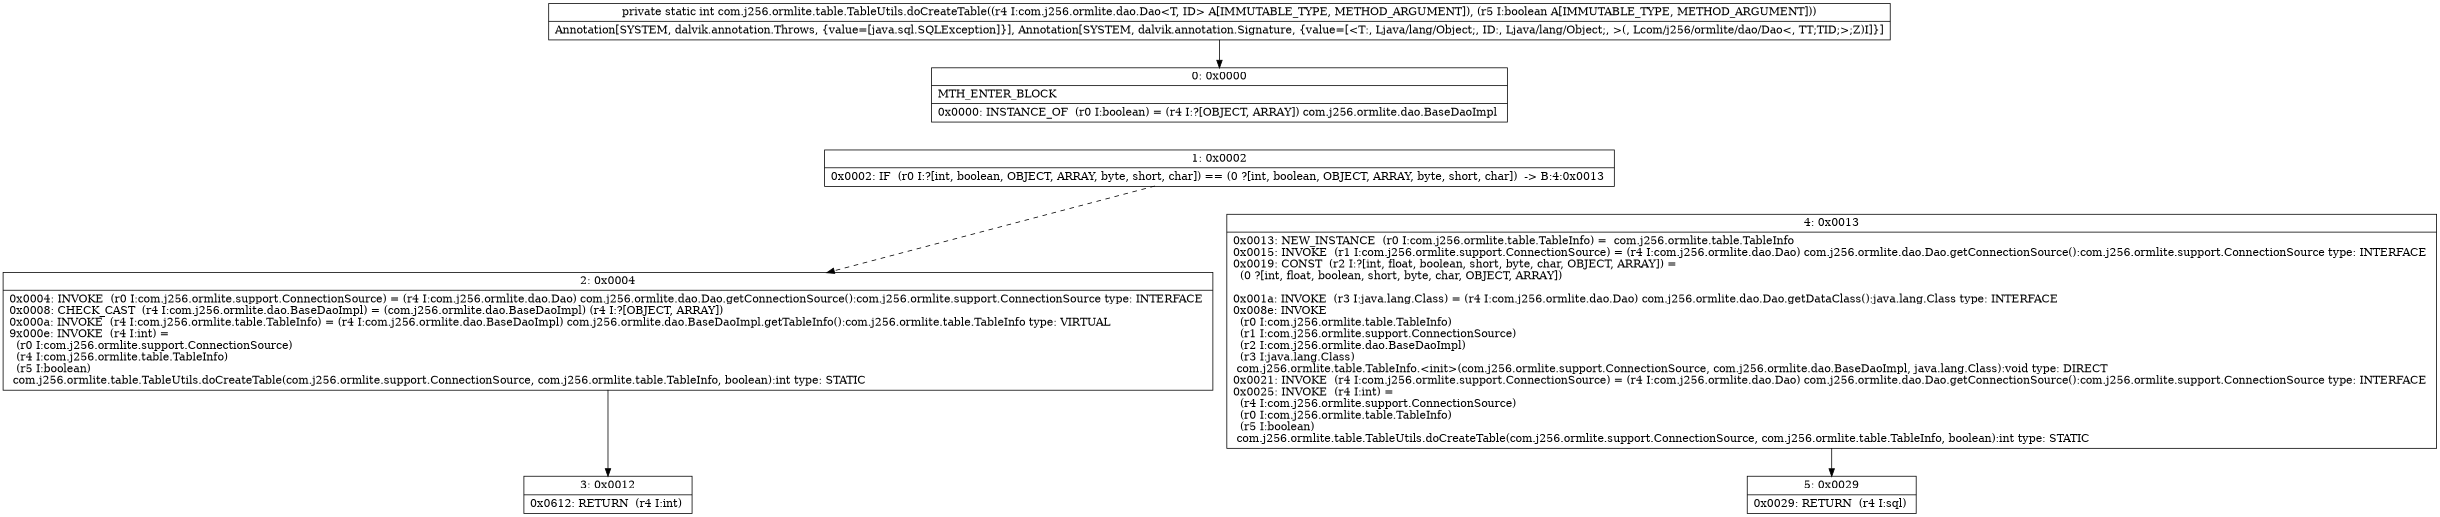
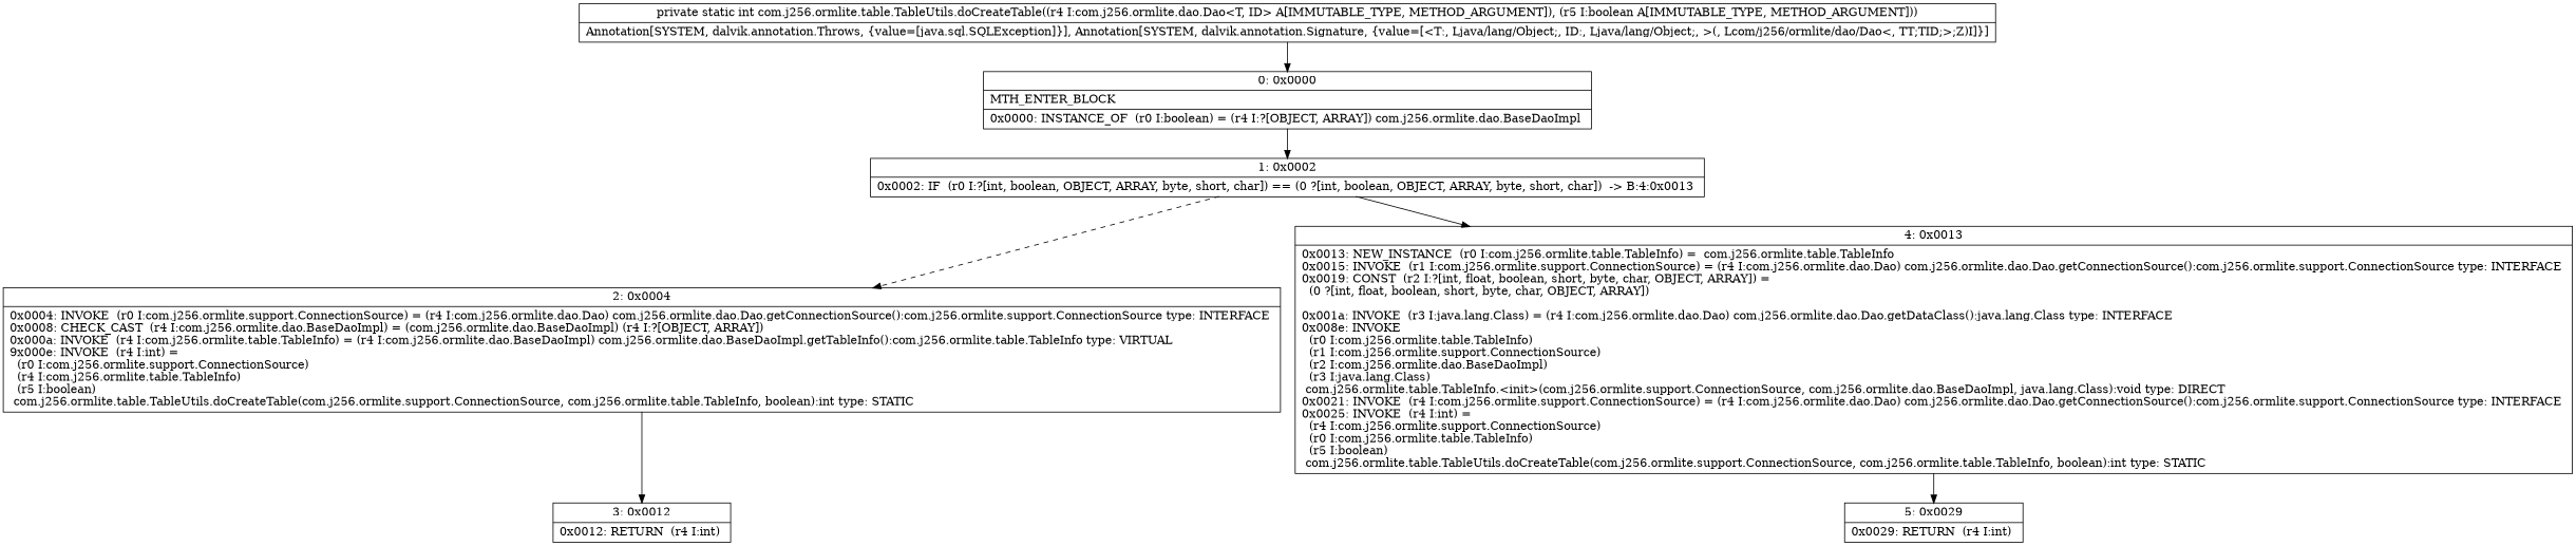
  digraph {
    node [shape=record]
    n1 [label="{0\:\ 0x0000|MTH_ENTER_BLOCK\l|0x0000: INSTANCE_OF  (r0 I:boolean) = (r4 I:?[OBJECT, ARRAY]) com.j256.ormlite.dao.BaseDaoImpl \l}"]
    n2 [label="{1\:\ 0x0002|0x0002: IF  (r0 I:?[int, boolean, OBJECT, ARRAY, byte, short, char]) == (0 ?[int, boolean, OBJECT, ARRAY, byte, short, char])  \-\> B:4:0x0013 \l}"]
    n3 [label="{2\:\ 0x0004|0x0004: INVOKE  (r0 I:com.j256.ormlite.support.ConnectionSource) = (r4 I:com.j256.ormlite.dao.Dao) com.j256.ormlite.dao.Dao.getConnectionSource():com.j256.ormlite.support.ConnectionSource type: INTERFACE \l0x0008: CHECK_CAST  (r4 I:com.j256.ormlite.dao.BaseDaoImpl) = (com.j256.ormlite.dao.BaseDaoImpl) (r4 I:?[OBJECT, ARRAY]) \l0x000a: INVOKE  (r4 I:com.j256.ormlite.table.TableInfo) = (r4 I:com.j256.ormlite.dao.BaseDaoImpl) com.j256.ormlite.dao.BaseDaoImpl.getTableInfo():com.j256.ormlite.table.TableInfo type: VIRTUAL \l9x000e: INVOKE  (r4 I:int) = \l  (r0 I:com.j256.ormlite.support.ConnectionSource)\l  (r4 I:com.j256.ormlite.table.TableInfo)\l  (r5 I:boolean)\l com.j256.ormlite.table.TableUtils.doCreateTable(com.j256.ormlite.support.ConnectionSource, com.j256.ormlite.table.TableInfo, boolean):int type: STATIC \l}"]
    n4 [label="{4\:\ 0x0013|0x0013: NEW_INSTANCE  (r0 I:com.j256.ormlite.table.TableInfo) =  com.j256.ormlite.table.TableInfo \l0x0015: INVOKE  (r1 I:com.j256.ormlite.support.ConnectionSource) = (r4 I:com.j256.ormlite.dao.Dao) com.j256.ormlite.dao.Dao.getConnectionSource():com.j256.ormlite.support.ConnectionSource type: INTERFACE \l0x0019: CONST  (r2 I:?[int, float, boolean, short, byte, char, OBJECT, ARRAY]) = \l  (0 ?[int, float, boolean, short, byte, char, OBJECT, ARRAY])\l \l0x001a: INVOKE  (r3 I:java.lang.Class) = (r4 I:com.j256.ormlite.dao.Dao) com.j256.ormlite.dao.Dao.getDataClass():java.lang.Class type: INTERFACE \l0x008e: INVOKE  \l  (r0 I:com.j256.ormlite.table.TableInfo)\l  (r1 I:com.j256.ormlite.support.ConnectionSource)\l  (r2 I:com.j256.ormlite.dao.BaseDaoImpl)\l  (r3 I:java.lang.Class)\l com.j256.ormlite.table.TableInfo.\<init\>(com.j256.ormlite.support.ConnectionSource, com.j256.ormlite.dao.BaseDaoImpl, java.lang.Class):void type: DIRECT \l0x0021: INVOKE  (r4 I:com.j256.ormlite.support.ConnectionSource) = (r4 I:com.j256.ormlite.dao.Dao) com.j256.ormlite.dao.Dao.getConnectionSource():com.j256.ormlite.support.ConnectionSource type: INTERFACE \l0x0025: INVOKE  (r4 I:int) = \l  (r4 I:com.j256.ormlite.support.ConnectionSource)\l  (r0 I:com.j256.ormlite.table.TableInfo)\l  (r5 I:boolean)\l com.j256.ormlite.table.TableUtils.doCreateTable(com.j256.ormlite.support.ConnectionSource, com.j256.ormlite.table.TableInfo, boolean):int type: STATIC \l}"]
-   n5 [label="{3\:\ 0x0012|0x0612: RETURN  (r4 I:int) \l}"]
-   n6 [label="{5\:\ 0x0029|0x0029: RETURN  (r4 I:sql) \l}"]
+   n5 [label="{3\:\ 0x0012|0x0012: RETURN  (r4 I:int) \l}"]
+   n6 [label="{5\:\ 0x0029|0x0029: RETURN  (r4 I:int) \l}"]
    n7 [label="{private static int com.j256.ormlite.table.TableUtils.doCreateTable((r4 I:com.j256.ormlite.dao.Dao\<T, ID\> A[IMMUTABLE_TYPE, METHOD_ARGUMENT]), (r5 I:boolean A[IMMUTABLE_TYPE, METHOD_ARGUMENT]))  | Annotation[SYSTEM, dalvik.annotation.Throws, \{value=[java.sql.SQLException]\}], Annotation[SYSTEM, dalvik.annotation.Signature, \{value=[\<T:, Ljava\/lang\/Object;, ID:, Ljava\/lang\/Object;, \>(, Lcom\/j256\/ormlite\/dao\/Dao\<, TT;TID;\>;Z)I]\}]\l}"]
+   n1 -> n2
    n2 -> n3 [style=dashed]
+   n2 -> n4
    n3 -> n5
    n4 -> n6
    n7 -> n1
  }
